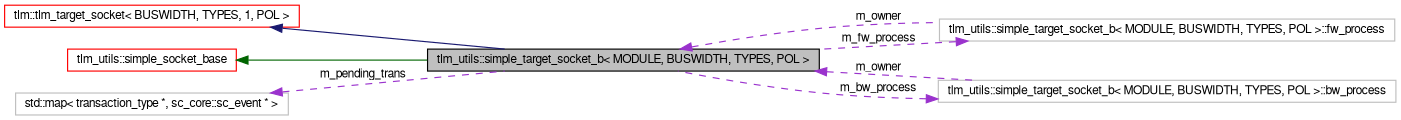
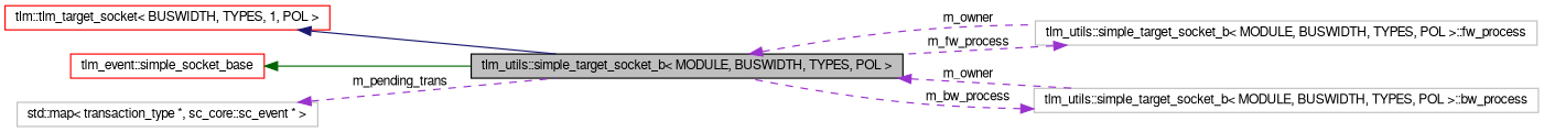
  digraph {
    rankdir=LR
    node [color=grey75 fillcolor=white fontname=FreeSans fontsize=10 shape=record style=filled]
    edge [color=darkorchid3 dir=back fontname=FreeSans fontsize=10 labelfontname=FreeSans labelfontsize=10 style=dashed]
    n1 [color=black fillcolor=grey75 fontcolor=black height=0.2 label="tlm_utils::simple_target_socket_b\< MODULE, BUSWIDTH, TYPES, POL \>" width=0.4]
    n2 [height=0.2 label="tlm_utils::simple_target_socket_b\< MODULE, BUSWIDTH, TYPES, POL \>::fw_process" width=0.4]
    n3 [height=0.2 label="tlm_utils::simple_target_socket_b\< MODULE, BUSWIDTH, TYPES, POL \>::bw_process" width=0.4]
    n4 [color=red height=0.2 label="tlm::tlm_target_socket\< BUSWIDTH, TYPES, 1, POL \>" width=0.4]
-   n5 [color=red height=0.2 label="tlm_utils::simple_socket_base" width=0.4]
+   n5 [color=red height=0.2 label="tlm_event::simple_socket_base" width=0.4]
    n6 [height=0.2 label="std::map\< transaction_type *, sc_core::sc_event * \>" width=0.4]
    n1 -> n2 [label=m_owner]
    n1 -> n3 [label=m_owner]
    n2 -> n1 [label=m_fw_process]
    n3 -> n1 [label=m_bw_process]
    n4 -> n1 [color=midnightblue style=solid]
    n5 -> n1 [color=darkgreen style=solid]
    n6 -> n1 [label=m_pending_trans]
  }
